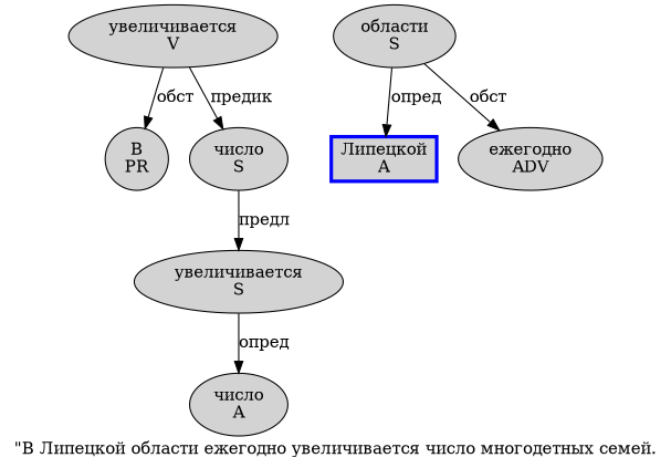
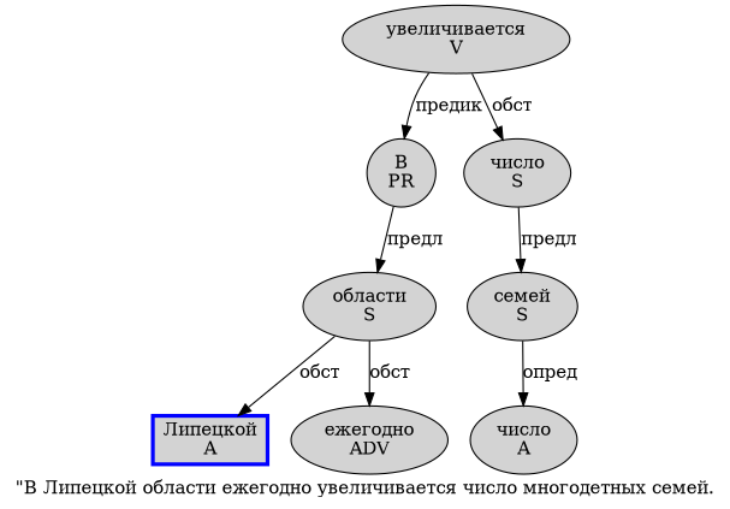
  digraph {
    label="\"В Липецкой области ежегодно увеличивается число многодетных семей."
    node [fillcolor=lightgray penwidth=1 shape=ellipse style=filled]
    n1 [label="В\nPR"]
    n2 [label="области\nS"]
    n3 [color=blue label="Липецкой\nA" penwidth=3 shape=box]
    n4 [label="ежегодно\nADV"]
    n5 [label="увеличивается\nV"]
    n6 [label="число\nS"]
-   n7 [label="увеличивается\nS"]
+   n7 [label="семей\nS"]
    n8 [label="число\nA"]
-   n2 -> n3 [label="опред"]
+   n1 -> n2 [label="предл"]
+   n2 -> n3 [label="обст"]
    n2 -> n4 [label="обст"]
-   n5 -> n1 [label="обст"]
-   n5 -> n6 [label="предик"]
+   n5 -> n1 [label="предик"]
+   n5 -> n6 [label="обст"]
    n6 -> n7 [label="предл"]
    n7 -> n8 [label="опред"]
  }
